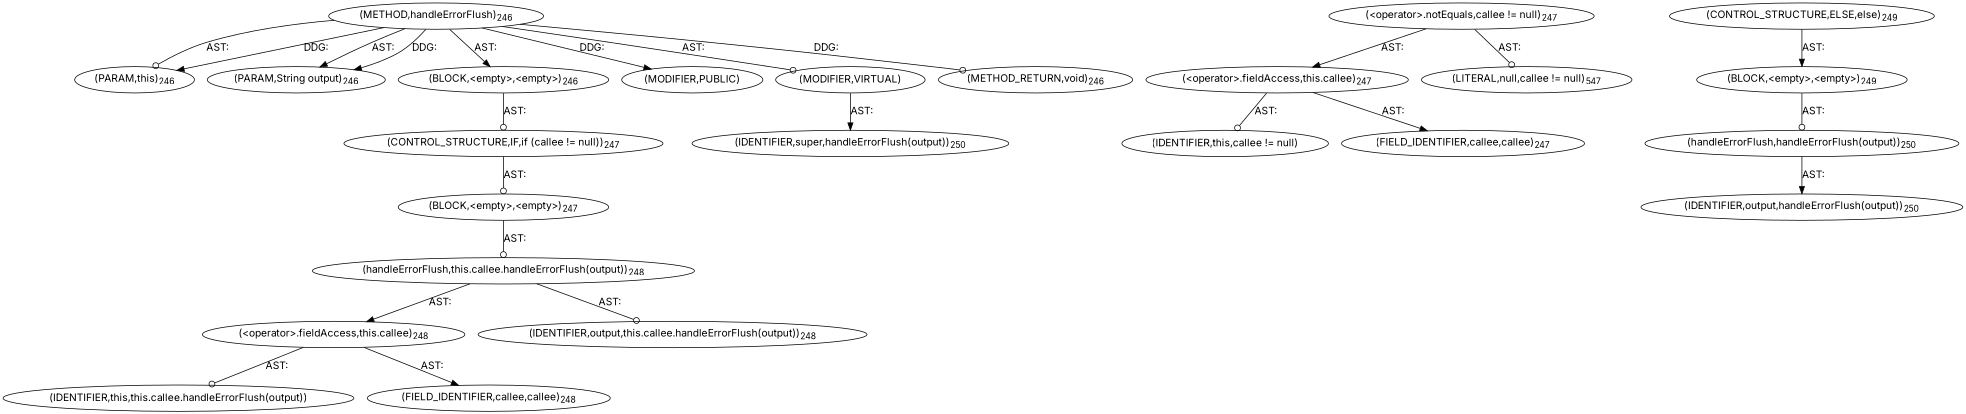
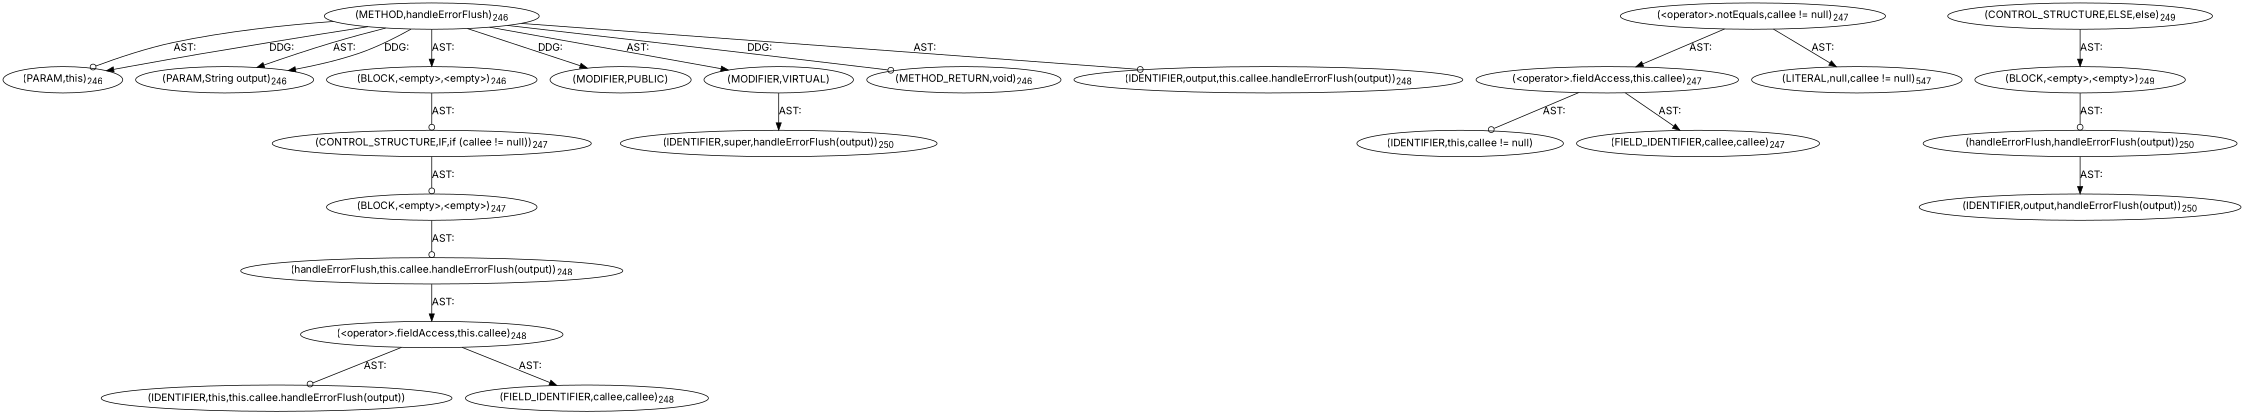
  digraph {
    fontname=Inter
    node [fontname=Inter]
    edge [arrowhead=normal fontname=Inter]
    n1 [label=<(METHOD,handleErrorFlush)<SUB>246</SUB>>]
    n2 [label=<(PARAM,this)<SUB>246</SUB>>]
    n3 [label=<(PARAM,String output)<SUB>246</SUB>>]
    n4 [label=<(BLOCK,&lt;empty&gt;,&lt;empty&gt;)<SUB>246</SUB>>]
    n5 [label=<(MODIFIER,PUBLIC)>]
    n6 [label=<(MODIFIER,VIRTUAL)>]
    n7 [label=<(METHOD_RETURN,void)<SUB>246</SUB>>]
    n8 [label=<(CONTROL_STRUCTURE,IF,if (callee != null))<SUB>247</SUB>>]
    n9 [label=<(IDENTIFIER,super,handleErrorFlush(output))<SUB>250</SUB>>]
    n10 [label=<(BLOCK,&lt;empty&gt;,&lt;empty&gt;)<SUB>247</SUB>>]
    n11 [label=<(&lt;operator&gt;.notEquals,callee != null)<SUB>247</SUB>>]
    n12 [label=<(&lt;operator&gt;.fieldAccess,this.callee)<SUB>247</SUB>>]
    n13 [label=<(LITERAL,null,callee != null)<SUB>547</SUB>>]
    n14 [label=<(handleErrorFlush,this.callee.handleErrorFlush(output))<SUB>248</SUB>>]
    n15 [label=<(CONTROL_STRUCTURE,ELSE,else)<SUB>249</SUB>>]
    n16 [label=<(BLOCK,&lt;empty&gt;,&lt;empty&gt;)<SUB>249</SUB>>]
    n17 [label=<(IDENTIFIER,this,callee != null)>]
    n18 [label=<(FIELD_IDENTIFIER,callee,callee)<SUB>247</SUB>>]
    n19 [label=<(&lt;operator&gt;.fieldAccess,this.callee)<SUB>248</SUB>>]
    n20 [label=<(IDENTIFIER,output,this.callee.handleErrorFlush(output))<SUB>248</SUB>>]
    n21 [label=<(IDENTIFIER,this,this.callee.handleErrorFlush(output))>]
    n22 [label=<(FIELD_IDENTIFIER,callee,callee)<SUB>248</SUB>>]
    n23 [label=<(handleErrorFlush,handleErrorFlush(output))<SUB>250</SUB>>]
    n24 [label=<(IDENTIFIER,output,handleErrorFlush(output))<SUB>250</SUB>>]
    n1 -> n2 [arrowhead=odot label="AST: "]
    n1 -> n2 [label="DDG: "]
    n1 -> n3 [label="AST: "]
    n1 -> n3 [label="DDG: "]
    n1 -> n4 [label="AST: "]
    n1 -> n5 [label="DDG: "]
-   n1 -> n6 [arrowhead=odot label="AST: "]
+   n1 -> n6 [label="AST: "]
    n1 -> n7 [arrowhead=odot label="DDG: "]
    n4 -> n8 [arrowhead=odot label="AST: "]
    n6 -> n9 [label="AST: "]
    n8 -> n10 [arrowhead=odot label="AST: "]
    n10 -> n14 [arrowhead=odot label="AST: "]
    n11 -> n12 [label="AST: "]
-   n11 -> n13 [arrowhead=odot label="AST: "]
+   n11 -> n13 [label="AST: "]
    n12 -> n17 [arrowhead=odot label="AST: "]
    n12 -> n18 [label="AST: "]
    n14 -> n19 [label="AST: "]
-   n14 -> n20 [arrowhead=odot label="AST: "]
+   n1 -> n20 [arrowhead=odot label="AST: "]
    n15 -> n16 [label="AST: "]
    n16 -> n23 [arrowhead=odot label="AST: "]
    n19 -> n21 [arrowhead=odot label="AST: "]
    n19 -> n22 [label="AST: "]
    n23 -> n24 [label="AST: "]
  }
